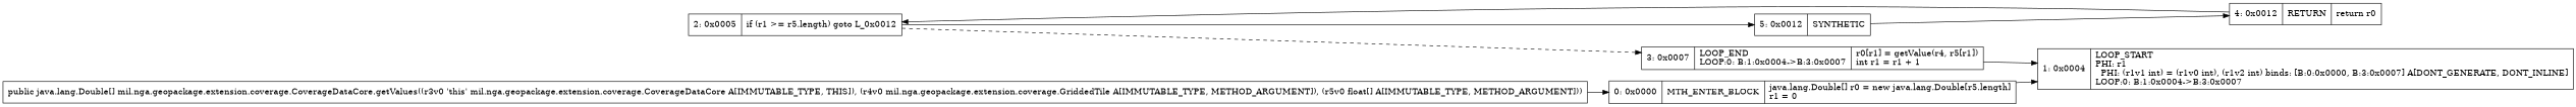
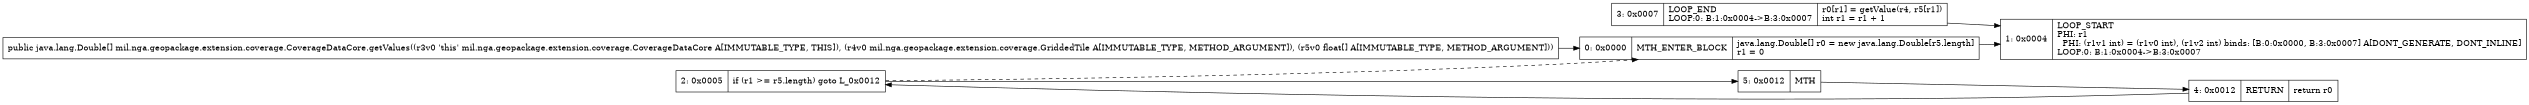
  digraph {
    rankdir=LR
    node [shape=record]
    n1 [label="{0\:\ 0x0000|MTH_ENTER_BLOCK\l|java.lang.Double[] r0 = new java.lang.Double[r5.length]\lr1 = 0\l}"]
    n2 [label="{1\:\ 0x0004|LOOP_START\lPHI: r1 \l  PHI: (r1v1 int) = (r1v0 int), (r1v2 int) binds: [B:0:0x0000, B:3:0x0007] A[DONT_GENERATE, DONT_INLINE]\lLOOP:0: B:1:0x0004\-\>B:3:0x0007\l}"]
    n3 [label="{2\:\ 0x0005|if (r1 \>= r5.length) goto L_0x0012\l}"]
    n4 [label="{3\:\ 0x0007|LOOP_END\lLOOP:0: B:1:0x0004\-\>B:3:0x0007\l|r0[r1] = getValue(r4, r5[r1])\lint r1 = r1 + 1\l}"]
-   n5 [label="{5\:\ 0x0012|SYNTHETIC\l}"]
+   n5 [label="{5\:\ 0x0012|MTH\l}"]
    n6 [label="{4\:\ 0x0012|RETURN\l|return r0\l}"]
    n7 [label="{public java.lang.Double[] mil.nga.geopackage.extension.coverage.CoverageDataCore.getValues((r3v0 'this' mil.nga.geopackage.extension.coverage.CoverageDataCore A[IMMUTABLE_TYPE, THIS]), (r4v0 mil.nga.geopackage.extension.coverage.GriddedTile A[IMMUTABLE_TYPE, METHOD_ARGUMENT]), (r5v0 float[] A[IMMUTABLE_TYPE, METHOD_ARGUMENT])) }"]
    n1 -> n2
-   n3 -> n4 [style=dashed]
+   n3 -> n1 [style=dashed]
    n3 -> n5
    n4 -> n2
    n5 -> n6
    n6 -> n3
    n7 -> n1
  }
